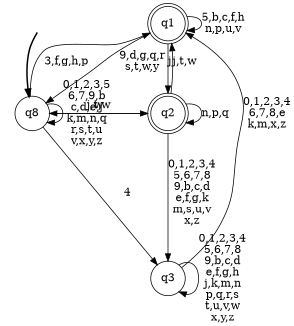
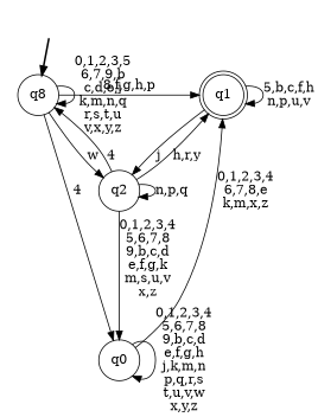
  digraph {
    rankdir=TB
    node [shape=circle style=filled color=black fillcolor=white]
    __start0 [height=0 shape=none style=invis width=0 color="" fillcolor=""]
    n2 [label=q8]
    n3 [label=q1 shape=doublecircle style="rounded,filled"]
-   n4 [label=q2 shape=doublecircle style="rounded,filled"]
-   n5 [label=q3]
+   n4 [label=q2 style="rounded,filled"]
+   n5 [label=q0]
    subgraph cluster_1 {
      nodesep=0.15
      ranksep=0.15
      style=invis
      __start0
      n2
    }
    __start0 -> n2 [penwidth=2]
    n2 -> n2 [label="0,1,2,3,5\n6,7,9,b\nc,d,e,j\nk,m,n,q\nr,s,t,u\nv,x,y,z"]
-   n2 -> n3 [label="3,f,g,h,p"]
+   n2 -> n3 [label="8,f,g,h,p"]
    n2 -> n4 [label=w]
    n2 -> n5 [label=4]
-   n3 -> n2 [label="9,d,g,q,r\ns,t,w,y"]
    n3 -> n3 [label="5,b,c,f,h\nn,p,u,v"]
    n3 -> n4 [label=j]
-   n4 -> n2 [label="j,t,w"]
-   n4 -> n3 [label="j,t,w"]
+   n4 -> n2 [label=4]
+   n4 -> n3 [label="h,r,y"]
    n4 -> n4 [label="n,p,q"]
    n4 -> n5 [label="0,1,2,3,4\n5,6,7,8\n9,b,c,d\ne,f,g,k\nm,s,u,v\nx,z"]
    n5 -> n3 [label="0,1,2,3,4\n6,7,8,e\nk,m,x,z"]
    n5 -> n5 [label="0,1,2,3,4\n5,6,7,8\n9,b,c,d\ne,f,g,h\nj,k,m,n\np,q,r,s\nt,u,v,w\nx,y,z"]
  }
